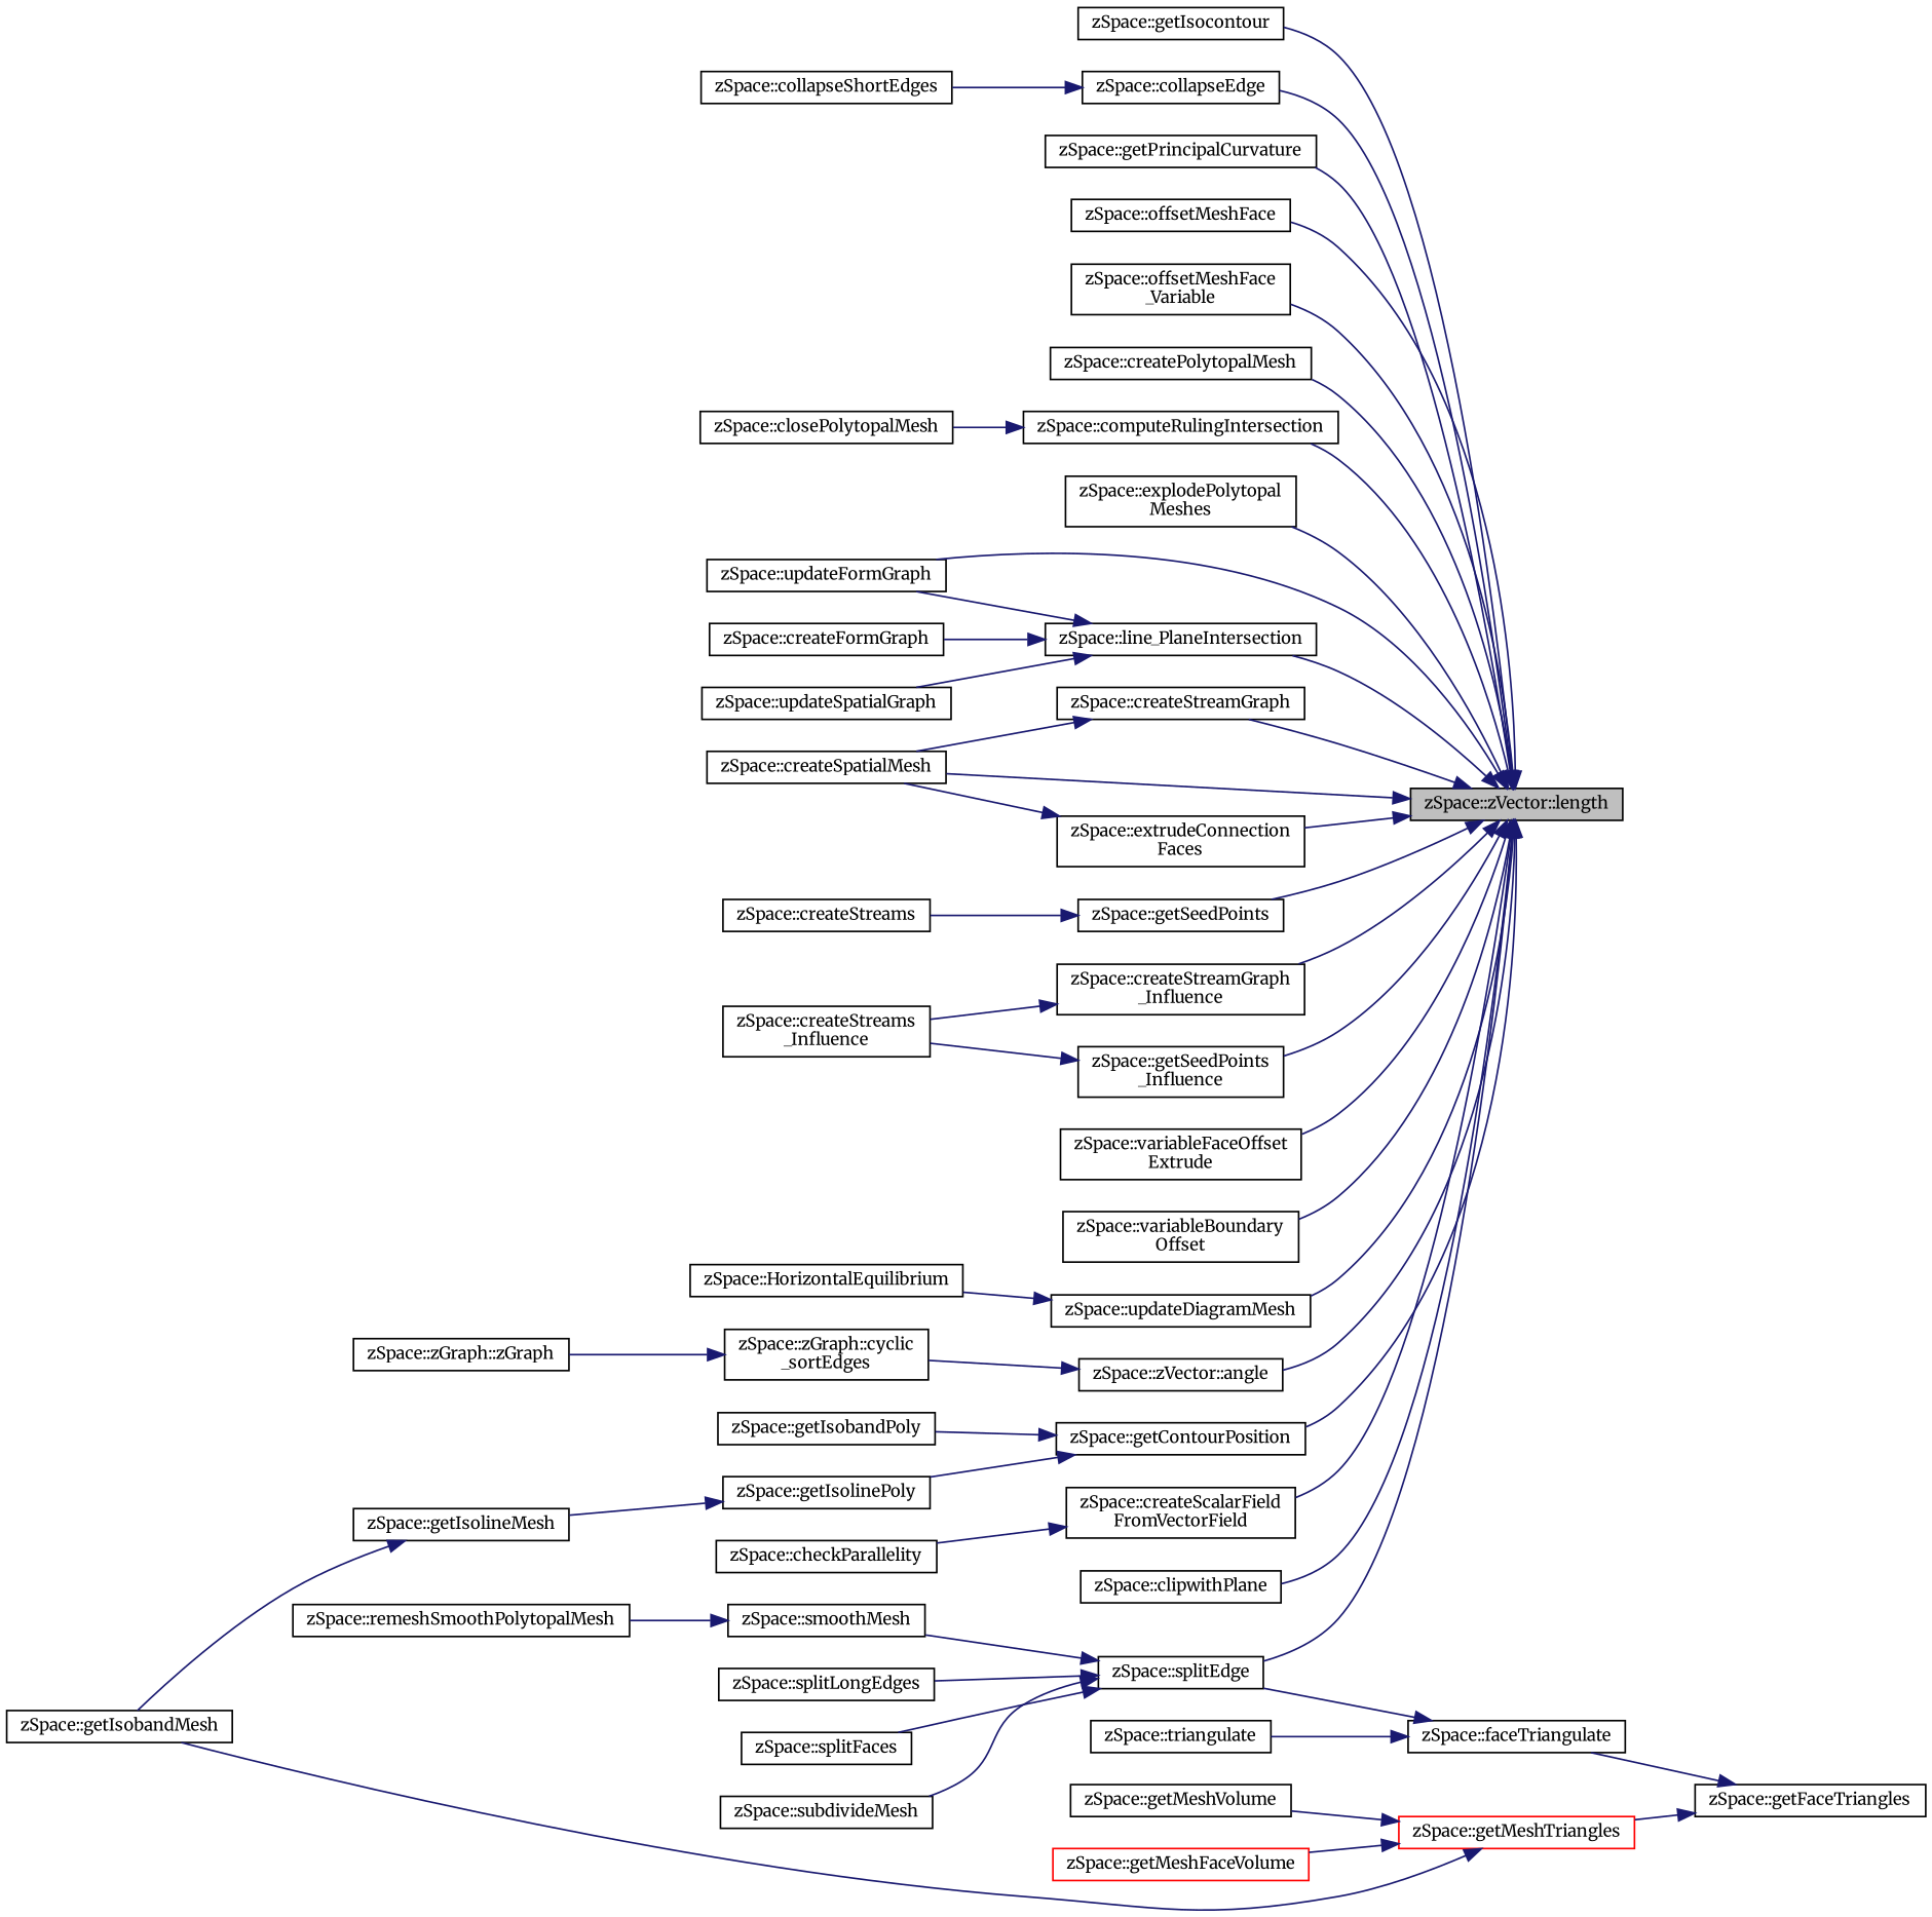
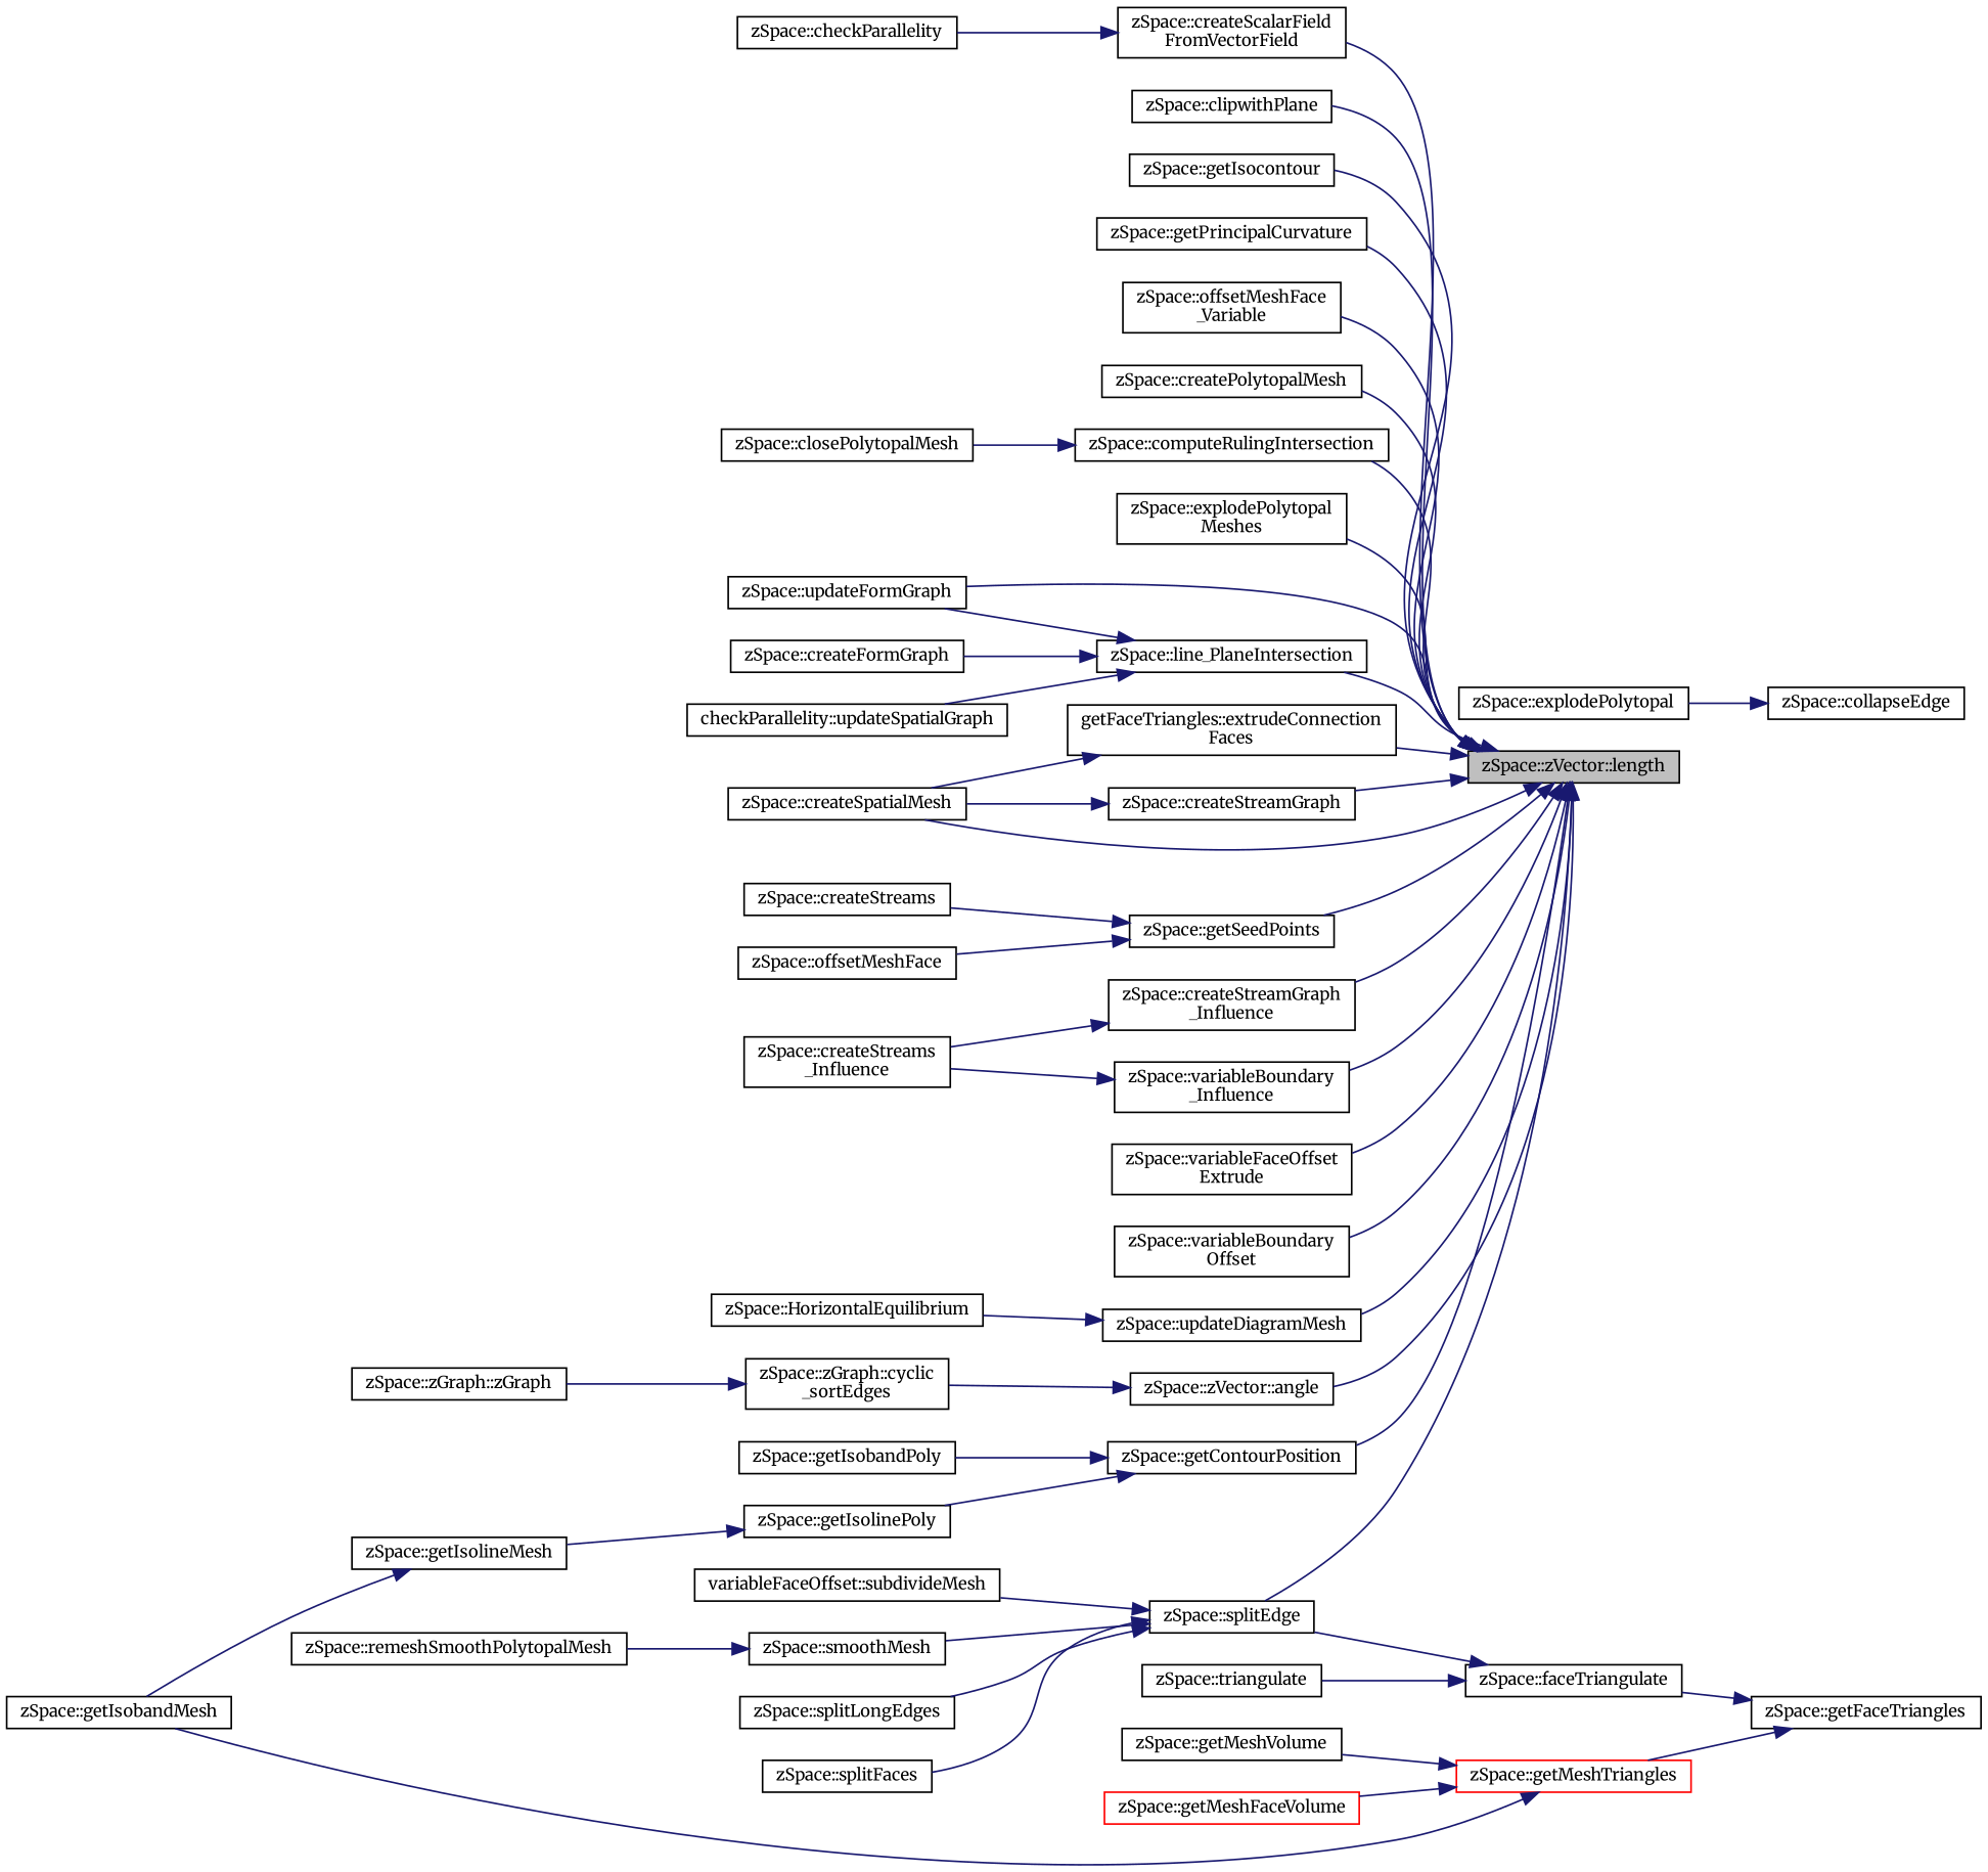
  digraph {
    fontname=Merriweather
    rankdir=RL
    node [color=black fillcolor=white fontname=Merriweather fontsize=10 shape=record style=filled]
    edge [color=midnightblue dir=back fontname=Merriweather fontsize=10 labelfontname=Helvetica labelfontsize=10 style=solid]
    n1 [fillcolor=grey75 fontcolor=black height=0.2 label="zSpace::zVector::length" width=0.4]
    n2 [height=0.2 label="zSpace::createPolytopalMesh" width=0.4]
    n3 [height=0.2 label="zSpace::computeRulingIntersection" width=0.4]
    n4 [height=0.2 label="zSpace::explodePolytopal\lMeshes" width=0.4]
    n5 [height=0.2 label="zSpace::updateFormGraph" width=0.4]
-   n6 [height=0.2 label="zSpace::extrudeConnection\lFaces" width=0.4]
+   n6 [height=0.2 label="getFaceTriangles::extrudeConnection\lFaces" width=0.4]
    n7 [height=0.2 label="zSpace::createSpatialMesh" width=0.4]
    n8 [height=0.2 label="zSpace::createStreamGraph" width=0.4]
    n9 [height=0.2 label="zSpace::getSeedPoints" width=0.4]
    n10 [height=0.2 label="zSpace::createStreamGraph\l_Influence" width=0.4]
-   n11 [height=0.2 label="zSpace::getSeedPoints\l_Influence" width=0.4]
+   n11 [height=0.2 label="zSpace::variableBoundary\l_Influence" width=0.4]
    n12 [height=0.2 label="zSpace::variableFaceOffset\lExtrude" width=0.4]
    n13 [height=0.2 label="zSpace::variableBoundary\lOffset" width=0.4]
    n14 [height=0.2 label="zSpace::updateDiagramMesh" width=0.4]
    n15 [height=0.2 label="zSpace::zVector::angle" width=0.4]
    n16 [height=0.2 label="zSpace::splitEdge" width=0.4]
    n17 [height=0.2 label="zSpace::line_PlaneIntersection" width=0.4]
    n18 [height=0.2 label="zSpace::createScalarField\lFromVectorField" width=0.4]
    n19 [height=0.2 label="zSpace::clipwithPlane" width=0.4]
    n20 [height=0.2 label="zSpace::getContourPosition" width=0.4]
    n21 [height=0.2 label="zSpace::getIsocontour" width=0.4]
    n22 [height=0.2 label="zSpace::collapseEdge" width=0.4]
    n23 [height=0.2 label="zSpace::getPrincipalCurvature" width=0.4]
    n24 [height=0.2 label="zSpace::offsetMeshFace" width=0.4]
    n25 [height=0.2 label="zSpace::offsetMeshFace\l_Variable" width=0.4]
    n26 [height=0.2 label="zSpace::closePolytopalMesh" width=0.4]
-   n27 [height=0.2 label="zSpace::updateSpatialGraph" width=0.4]
+   n27 [height=0.2 label="checkParallelity::updateSpatialGraph" width=0.4]
    n28 [height=0.2 label="zSpace::createStreams" width=0.4]
    n29 [height=0.2 label="zSpace::createStreams\l_Influence" width=0.4]
    n30 [height=0.2 label="zSpace::HorizontalEquilibrium" width=0.4]
    n31 [height=0.2 label="zSpace::zGraph::cyclic\l_sortEdges" width=0.4]
    n32 [height=0.2 label="zSpace::splitFaces" width=0.4]
-   n33 [height=0.2 label="zSpace::subdivideMesh" width=0.4]
+   n33 [height=0.2 label="variableFaceOffset::subdivideMesh" width=0.4]
    n34 [height=0.2 label="zSpace::smoothMesh" width=0.4]
    n35 [height=0.2 label="zSpace::splitLongEdges" width=0.4]
    n36 [height=0.2 label="zSpace::createFormGraph" width=0.4]
    n37 [height=0.2 label="zSpace::checkParallelity" width=0.4]
    n38 [height=0.2 label="zSpace::getIsolinePoly" width=0.4]
    n39 [height=0.2 label="zSpace::getIsobandPoly" width=0.4]
-   n40 [height=0.2 label="zSpace::collapseShortEdges" width=0.4]
+   n40 [height=0.2 label="zSpace::explodePolytopal" width=0.4]
    n41 [height=0.2 label="zSpace::zGraph::zGraph" width=0.4]
    n42 [height=0.2 label="zSpace::getFaceTriangles" width=0.4]
    n43 [height=0.2 label="zSpace::faceTriangulate" width=0.4]
    n44 [color=red height=0.2 label="zSpace::getMeshTriangles" width=0.4]
    n45 [height=0.2 label="zSpace::triangulate" width=0.4]
    n46 [height=0.2 label="zSpace::getMeshVolume" width=0.4]
    n47 [color=red height=0.2 label="zSpace::getMeshFaceVolume" width=0.4]
    n48 [height=0.2 label="zSpace::getIsobandMesh" width=0.4]
    n49 [height=0.2 label="zSpace::remeshSmoothPolytopalMesh" width=0.4]
    n50 [height=0.2 label="zSpace::getIsolineMesh" width=0.4]
    n1 -> n2
    n1 -> n3
    n1 -> n4
    n1 -> n5
    n1 -> n6
    n1 -> n7
    n1 -> n8
    n1 -> n9
    n1 -> n10
    n1 -> n11
    n1 -> n12
    n1 -> n13
    n1 -> n14
    n1 -> n15
    n1 -> n16
    n1 -> n17
    n1 -> n18
    n1 -> n19
    n1 -> n20
    n1 -> n21
-   n1 -> n22
    n1 -> n23
-   n1 -> n24
+   n9 -> n24
    n1 -> n25
    n3 -> n26
    n6 -> n7
    n8 -> n7
    n9 -> n28
    n10 -> n29
    n11 -> n29
    n14 -> n30
    n15 -> n31
    n16 -> n32
    n16 -> n33
    n16 -> n34
    n16 -> n35
    n17 -> n5
    n17 -> n27
    n17 -> n36
    n18 -> n37
    n20 -> n38
    n20 -> n39
    n22 -> n40
    n31 -> n41
    n34 -> n49
    n38 -> n50
    n42 -> n43
    n42 -> n44
    n43 -> n16
    n43 -> n45
    n44 -> n46
    n44 -> n47
    n44 -> n48
    n50 -> n48
  }
